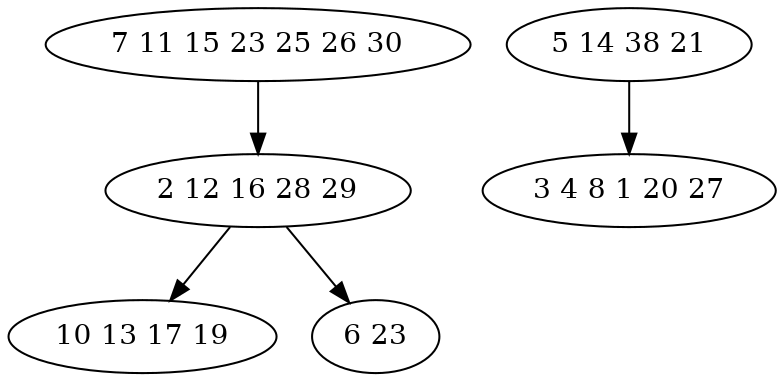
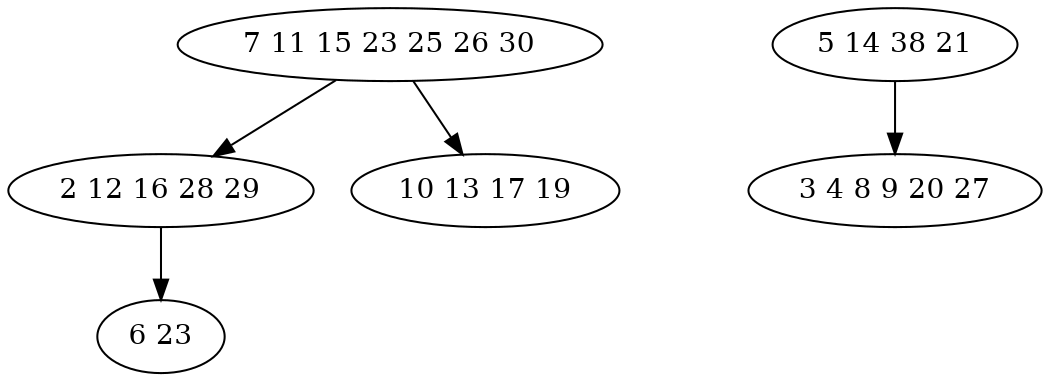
  digraph {
    n1 [label="7 11 15 23 25 26 30"]
    n2 [label="2 12 16 28 29"]
    n3 [label="10 13 17 19"]
    n4 [label="5 14 38 21"]
-   n5 [label="3 4 8 1 20 27"]
+   n5 [label="3 4 8 9 20 27"]
    n6 [label="6 23"]
    n1 -> n2
-   n2 -> n3
+   n1 -> n3
    n2 -> n6
    n4 -> n5
  }
